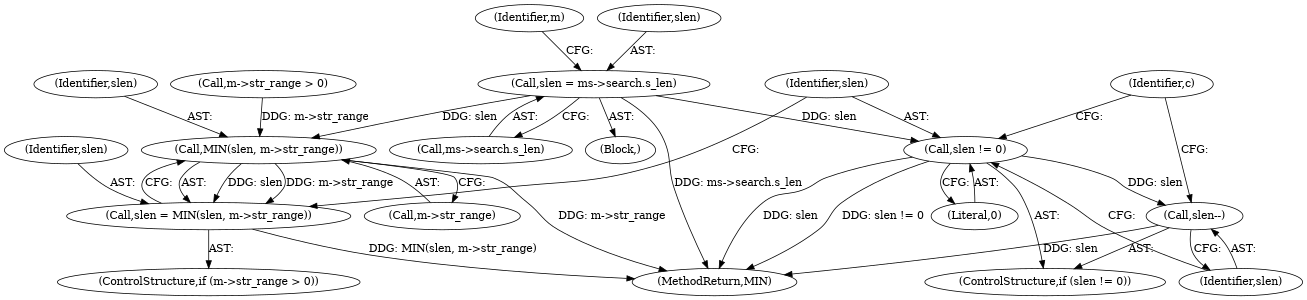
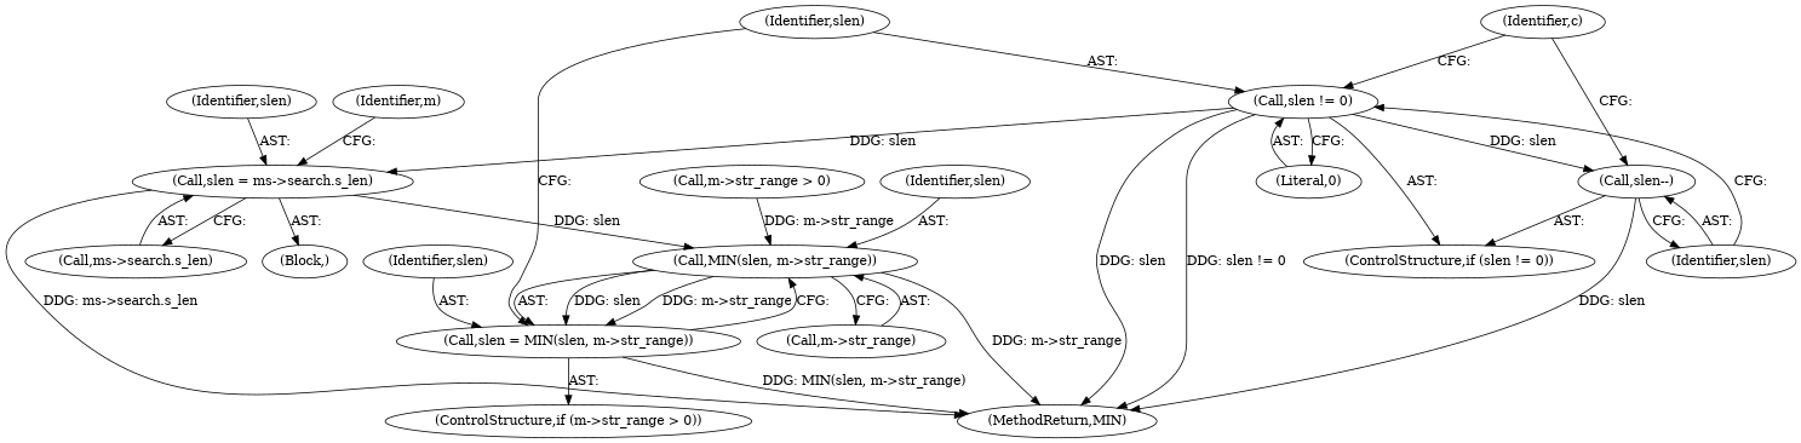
  digraph {
    n1 [label="(Call,slen = ms->search.s_len)"]
    n2 [label="(Call,MIN(slen, m->str_range))"]
    n3 [label="(Call,slen != 0)"]
    n4 [label="(Call,ms->search.s_len)"]
    n5 [label="(MethodReturn,MIN)"]
    n6 [label="(Block,)"]
    n7 [label="(Call,slen = MIN(slen, m->str_range))"]
    n8 [label="(Call,m->str_range)"]
    n9 [label="(Call,slen--)"]
    n10 [label="(Literal,0)"]
    n11 [label="(ControlStructure,if (slen != 0))"]
    n12 [label="(ControlStructure,if (m->str_range > 0))"]
    n13 [label="(Identifier,slen)"]
    n14 [label="(Identifier,m)"]
    n15 [label="(Identifier,slen)"]
    n16 [label="(Identifier,slen)"]
    n17 [label="(Identifier,slen)"]
    n18 [label="(Call,m->str_range > 0)"]
    n19 [label="(Identifier,c)"]
    n20 [label="(Identifier,slen)"]
    n1 -> n2 [label="DDG: slen"]
-   n1 -> n3 [label="DDG: slen"]
+   n3 -> n1 [label="DDG: slen"]
    n1 -> n4 [label="CFG: "]
    n1 -> n5 [label="DDG: ms->search.s_len"]
    n1 -> n6 [label="AST: "]
    n2 -> n5 [label="DDG: m->str_range"]
    n2 -> n7 [label="AST: "]
    n2 -> n7 [label="DDG: slen"]
    n2 -> n7 [label="DDG: m->str_range"]
    n2 -> n8 [label="CFG: "]
    n3 -> n5 [label="DDG: slen"]
    n3 -> n5 [label="DDG: slen != 0"]
    n3 -> n9 [label="DDG: slen"]
    n3 -> n10 [label="CFG: "]
    n3 -> n11 [label="AST: "]
    n4 -> n1 [label="AST: "]
    n7 -> n2 [label="CFG: "]
    n7 -> n5 [label="DDG: MIN(slen, m->str_range)"]
    n7 -> n12 [label="AST: "]
    n8 -> n2 [label="AST: "]
    n9 -> n5 [label="DDG: slen"]
    n9 -> n11 [label="AST: "]
    n9 -> n13 [label="CFG: "]
    n10 -> n3 [label="AST: "]
    n13 -> n3 [label="CFG: "]
    n13 -> n9 [label="AST: "]
    n14 -> n1 [label="CFG: "]
    n15 -> n2 [label="AST: "]
    n16 -> n7 [label="AST: "]
    n17 -> n3 [label="AST: "]
    n17 -> n7 [label="CFG: "]
    n18 -> n2 [label="DDG: m->str_range"]
    n19 -> n3 [label="CFG: "]
    n19 -> n9 [label="CFG: "]
    n20 -> n1 [label="AST: "]
  }
